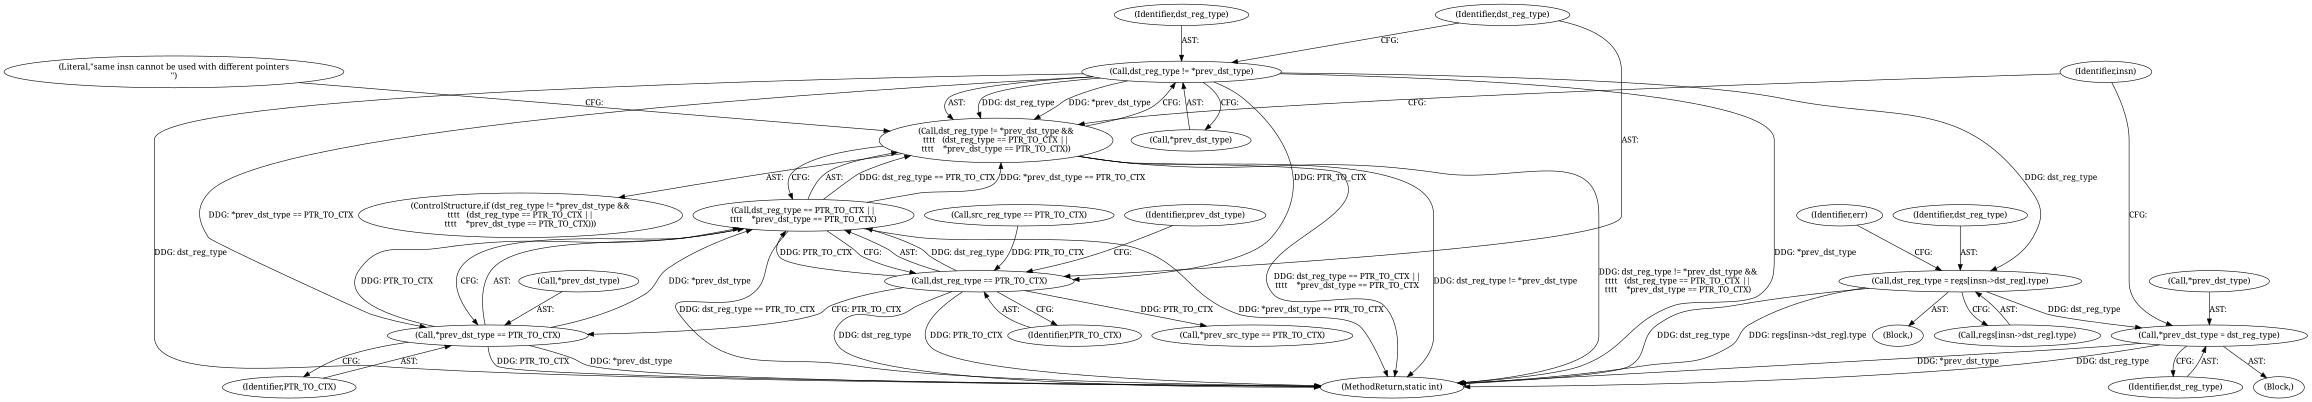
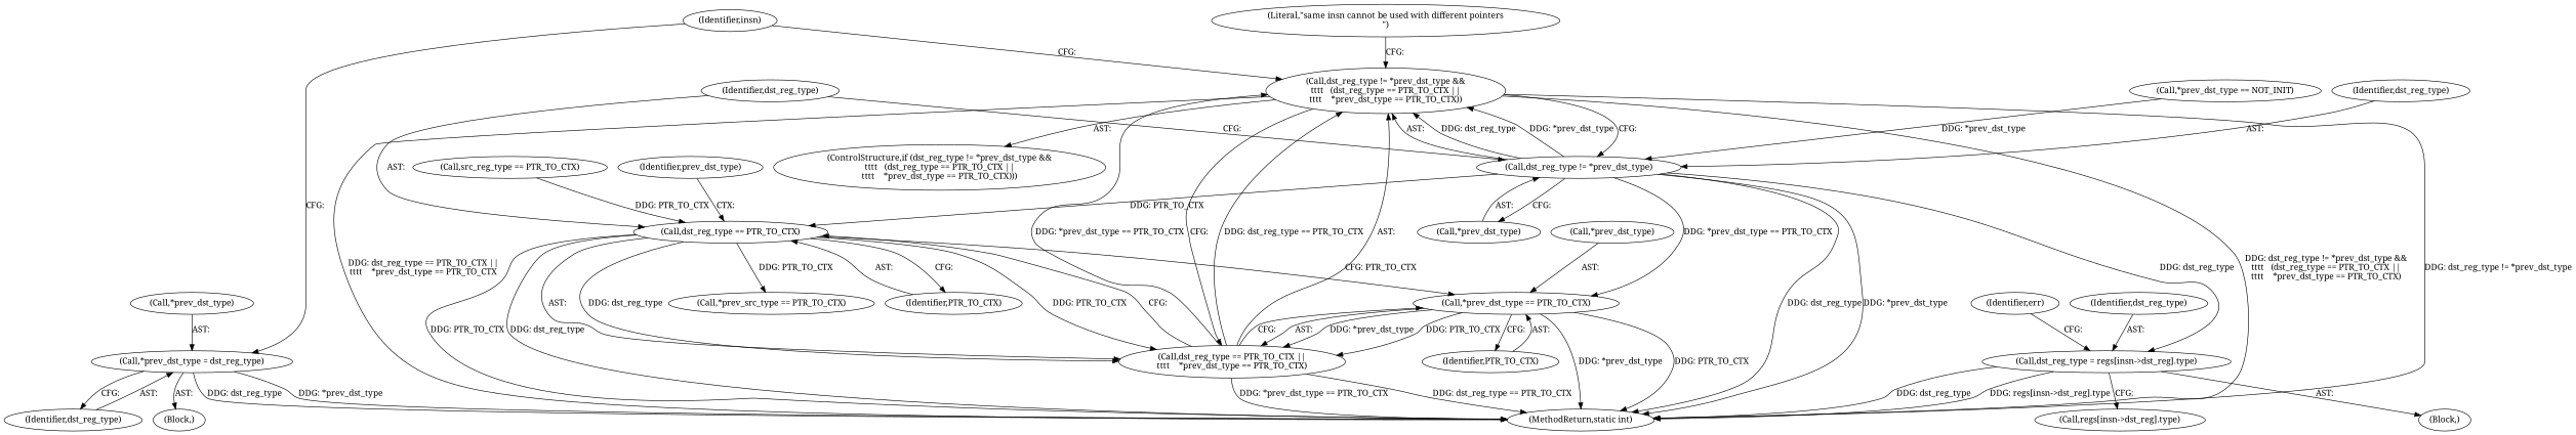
  digraph {
    fontname="Noto Serif"
    node [fontname="Noto Serif"]
    edge [fontname="Noto Serif"]
    n1 [label="(Call,dst_reg_type = regs[insn->dst_reg].type)"]
    n2 [label="(Call,*prev_dst_type = dst_reg_type)"]
    n3 [label="(Call,regs[insn->dst_reg].type)"]
    n4 [label="(Block,)"]
    n5 [label="(MethodReturn,static int)"]
    n6 [label="(Identifier,dst_reg_type)"]
    n7 [label="(Block,)"]
    n8 [label="(Call,dst_reg_type != *prev_dst_type)"]
    n9 [label="(Call,dst_reg_type != *prev_dst_type &&\n\t\t\t\t   (dst_reg_type == PTR_TO_CTX ||\n\t\t\t\t    *prev_dst_type == PTR_TO_CTX))"]
    n10 [label="(Call,dst_reg_type == PTR_TO_CTX)"]
    n11 [label="(Call,*prev_dst_type == PTR_TO_CTX)"]
    n12 [label="(Call,*prev_dst_type)"]
    n13 [label="(Call,dst_reg_type == PTR_TO_CTX ||\n\t\t\t\t    *prev_dst_type == PTR_TO_CTX)"]
    n14 [label="(ControlStructure,if (dst_reg_type != *prev_dst_type &&\n\t\t\t\t   (dst_reg_type == PTR_TO_CTX ||\n\t\t\t\t    *prev_dst_type == PTR_TO_CTX)))"]
    n15 [label="(Identifier,PTR_TO_CTX)"]
    n16 [label="(Call,*prev_src_type == PTR_TO_CTX)"]
    n17 [label="(Identifier,PTR_TO_CTX)"]
+   n18 [label="(Call,*prev_dst_type == NOT_INIT)"]
    n19 [label="(Call,*prev_dst_type)"]
    n20 [label="(Call,src_reg_type == PTR_TO_CTX)"]
    n21 [label="(Identifier,dst_reg_type)"]
    n22 [label="(Identifier,insn)"]
    n23 [label="(Literal,\"same insn cannot be used with different pointers\n\")"]
    n24 [label="(Identifier,err)"]
    n25 [label="(Call,*prev_dst_type)"]
    n26 [label="(Identifier,dst_reg_type)"]
    n27 [label="(Identifier,prev_dst_type)"]
    n28 [label="(Identifier,dst_reg_type)"]
-   n1 -> n2 [label="DDG: dst_reg_type"]
    n1 -> n3 [label="CFG: "]
    n1 -> n4 [label="AST: "]
    n1 -> n5 [label="DDG: dst_reg_type"]
    n1 -> n5 [label="DDG: regs[insn->dst_reg].type"]
    n2 -> n5 [label="DDG: *prev_dst_type"]
    n2 -> n5 [label="DDG: dst_reg_type"]
    n2 -> n6 [label="CFG: "]
    n2 -> n7 [label="AST: "]
-   n3 -> n1 [label="AST: "]
    n6 -> n2 [label="AST: "]
    n8 -> n1 [label="DDG: dst_reg_type"]
    n8 -> n5 [label="DDG: dst_reg_type"]
    n8 -> n5 [label="DDG: *prev_dst_type"]
    n8 -> n9 [label="AST: "]
    n8 -> n9 [label="DDG: dst_reg_type"]
    n8 -> n9 [label="DDG: *prev_dst_type"]
    n8 -> n10 [label="DDG: PTR_TO_CTX"]
    n8 -> n11 [label="DDG: *prev_dst_type == PTR_TO_CTX"]
    n8 -> n12 [label="CFG: "]
    n9 -> n5 [label="DDG: dst_reg_type != *prev_dst_type &&\n\t\t\t\t   (dst_reg_type == PTR_TO_CTX ||\n\t\t\t\t    *prev_dst_type == PTR_TO_CTX)"]
    n9 -> n5 [label="DDG: dst_reg_type == PTR_TO_CTX ||\n\t\t\t\t    *prev_dst_type == PTR_TO_CTX"]
    n9 -> n5 [label="DDG: dst_reg_type != *prev_dst_type"]
    n9 -> n8 [label="CFG: "]
    n9 -> n13 [label="CFG: "]
    n9 -> n14 [label="AST: "]
    n10 -> n5 [label="DDG: dst_reg_type"]
    n10 -> n5 [label="DDG: PTR_TO_CTX"]
    n10 -> n11 [label="CFG: PTR_TO_CTX"]
    n10 -> n13 [label="AST: "]
    n10 -> n13 [label="DDG: dst_reg_type"]
    n10 -> n13 [label="DDG: PTR_TO_CTX"]
    n10 -> n15 [label="CFG: "]
    n10 -> n16 [label="DDG: PTR_TO_CTX"]
    n11 -> n5 [label="DDG: PTR_TO_CTX"]
    n11 -> n5 [label="DDG: *prev_dst_type"]
    n11 -> n13 [label="AST: "]
    n11 -> n13 [label="DDG: *prev_dst_type"]
    n11 -> n13 [label="DDG: PTR_TO_CTX"]
    n11 -> n17 [label="CFG: "]
    n12 -> n8 [label="AST: "]
    n13 -> n5 [label="DDG: dst_reg_type == PTR_TO_CTX"]
    n13 -> n5 [label="DDG: *prev_dst_type == PTR_TO_CTX"]
    n13 -> n9 [label="AST: "]
    n13 -> n9 [label="DDG: dst_reg_type == PTR_TO_CTX"]
    n13 -> n9 [label="DDG: *prev_dst_type == PTR_TO_CTX"]
    n13 -> n10 [label="CFG: "]
    n13 -> n11 [label="CFG: "]
    n15 -> n10 [label="AST: "]
    n17 -> n11 [label="AST: "]
+   n18 -> n8 [label="DDG: *prev_dst_type"]
    n19 -> n11 [label="AST: "]
    n20 -> n10 [label="DDG: PTR_TO_CTX"]
    n21 -> n8 [label="CFG: "]
    n21 -> n10 [label="AST: "]
    n22 -> n2 [label="CFG: "]
    n22 -> n9 [label="CFG: "]
    n23 -> n9 [label="CFG: "]
    n24 -> n1 [label="CFG: "]
    n25 -> n2 [label="AST: "]
    n26 -> n8 [label="AST: "]
-   n27 -> n10 [label="CFG: "]
+   n27 -> n10 [label="CTX: "]
    n28 -> n1 [label="AST: "]
  }
